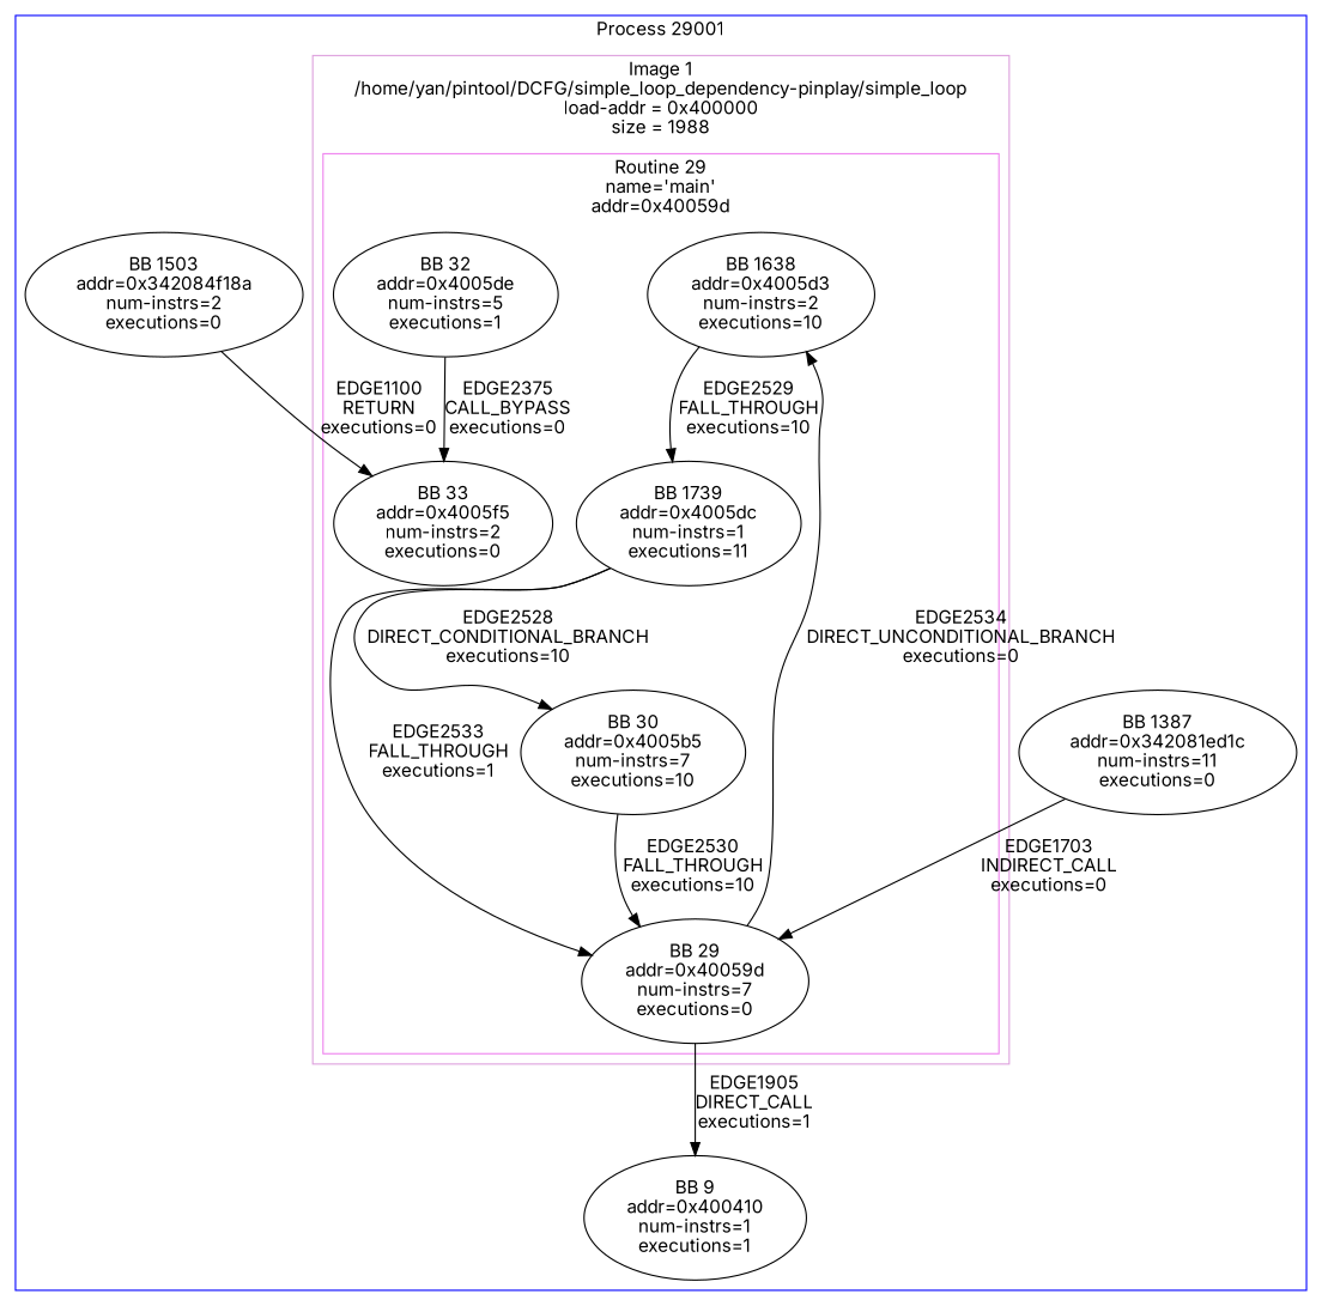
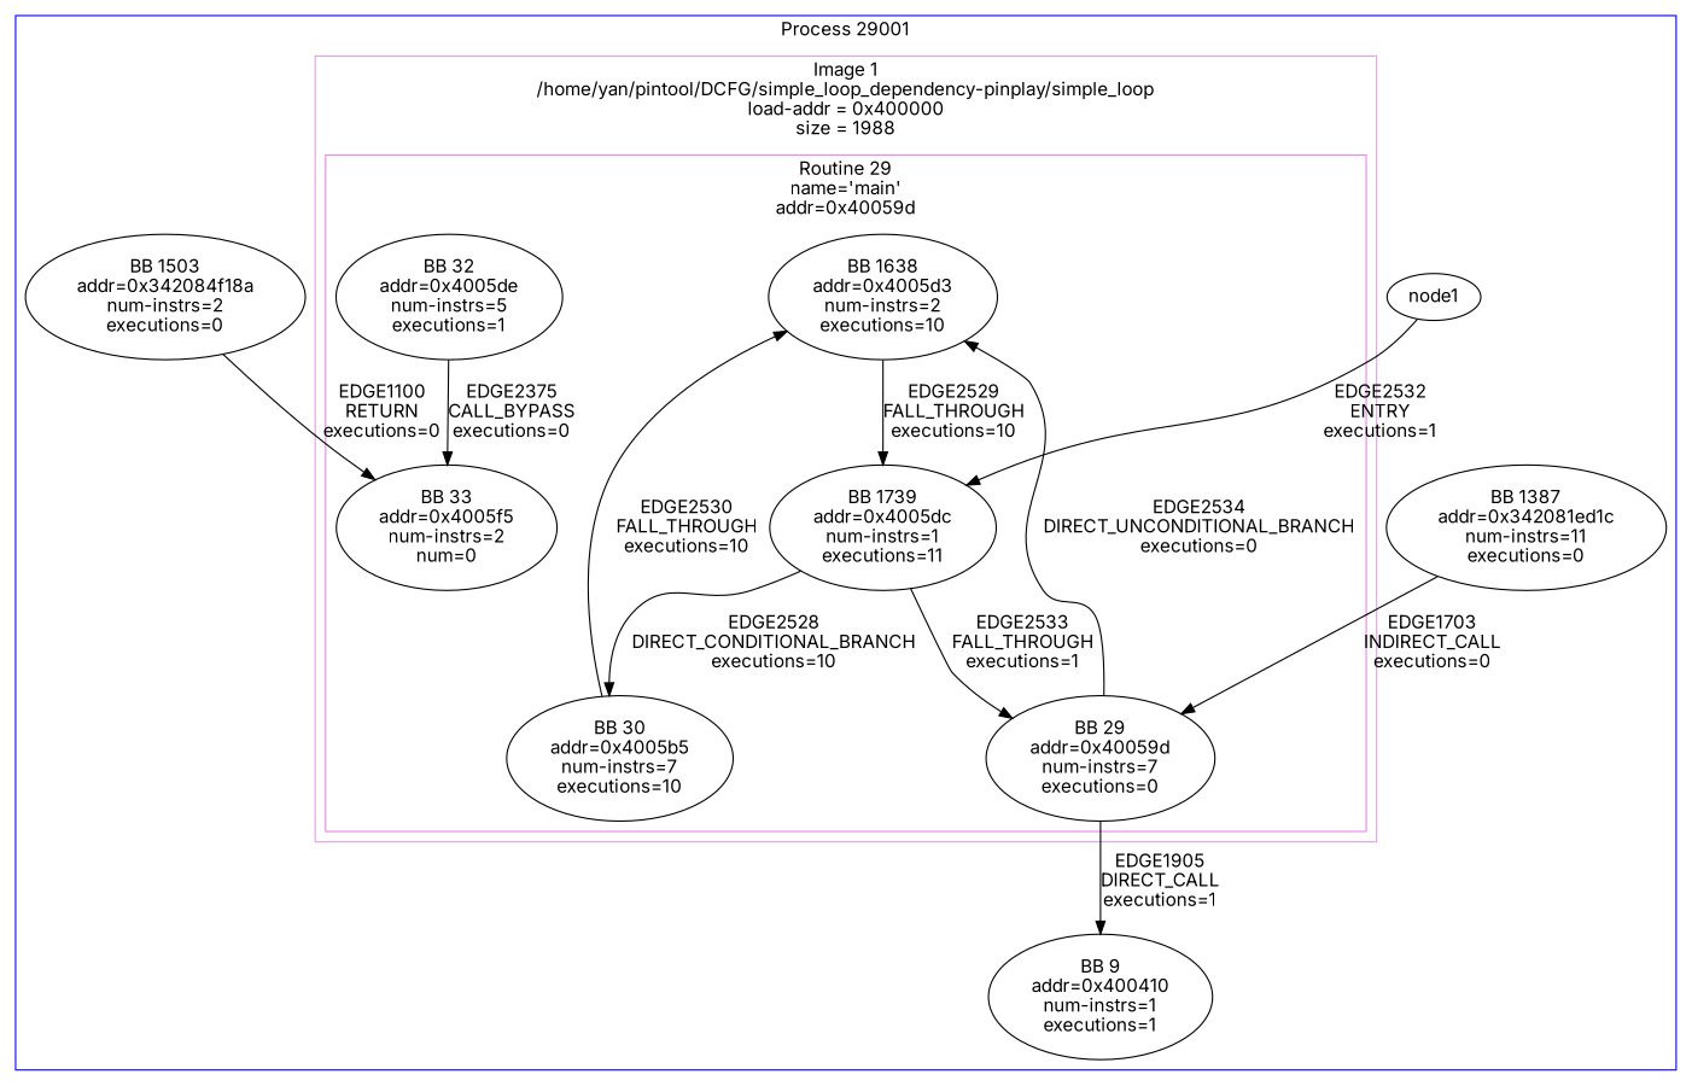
  digraph {
    fontname=Inter
    node [fontname=Inter]
    edge [fontname=Inter]
-   n1 [label="BB 33\naddr=0x4005f5\nnum-instrs=2\nexecutions=0"]
+   n1 [label="BB 33\naddr=0x4005f5\nnum-instrs=2\nnum=0"]
    n2 [label="BB 1638\naddr=0x4005d3\nnum-instrs=2\nexecutions=10"]
    n3 [label="BB 1739\naddr=0x4005dc\nnum-instrs=1\nexecutions=11"]
    n4 [label="BB 29\naddr=0x40059d\nnum-instrs=7\nexecutions=0"]
    n5 [label="BB 30\naddr=0x4005b5\nnum-instrs=7\nexecutions=10"]
    n6 [label="BB 32\naddr=0x4005de\nnum-instrs=5\nexecutions=1"]
    n7 [label="BB 9\naddr=0x400410\nnum-instrs=1\nexecutions=1"]
    n8 [label="BB 1387\naddr=0x342081ed1c\nnum-instrs=11\nexecutions=0"]
+   node1
    n10 [label="BB 1503\naddr=0x342084f18a\nnum-instrs=2\nexecutions=0"]
    subgraph cluster_1 {
      color=blue
      label="Process 29001"
      n7
      n8
+     node1
      n10
      subgraph cluster_2 {
        color=plum
        label="Image 1\n/home/yan/pintool/DCFG/simple_loop_dependency-pinplay/simple_loop\nload-addr = 0x400000\nsize = 1988"
        subgraph cluster_3 {
          color=violet
          label="Routine 29\nname='main'\naddr=0x40059d"
          n1
          n2
          n3
          n4
          n5
          n6
        }
      }
      subgraph cluster_4 {
        color=plum
        label="Image 2\n/lib64/ld-linux-x86-64.so.2\nload-addr = 0x3420000000\nsize = 129552"
      }
      subgraph cluster_5 {
        color=plum
        label="Image 3\n/lib64/libc.so.6\nload-addr = 0x3420800000\nsize = 3750152"
      }
    }
    n2 -> n3 [label="EDGE2529\nFALL_THROUGH\nexecutions=10"]
    n3 -> n4 [label="EDGE2533\nFALL_THROUGH\nexecutions=1"]
    n3 -> n5 [label="EDGE2528\nDIRECT_CONDITIONAL_BRANCH\nexecutions=10"]
    n4 -> n2 [label="EDGE2534\nDIRECT_UNCONDITIONAL_BRANCH\nexecutions=0"]
    n4 -> n7 [label="EDGE1905\nDIRECT_CALL\nexecutions=1"]
-   n5 -> n4 [label="EDGE2530\nFALL_THROUGH\nexecutions=10"]
+   n5 -> n2 [label="EDGE2530\nFALL_THROUGH\nexecutions=10"]
    n6 -> n1 [label="EDGE2375\nCALL_BYPASS\nexecutions=0"]
    n8 -> n4 [label="EDGE1703\nINDIRECT_CALL\nexecutions=0"]
+   node1 -> n3 [label="EDGE2532\nENTRY\nexecutions=1"]
    n10 -> n1 [label="EDGE1100\nRETURN\nexecutions=0"]
  }
